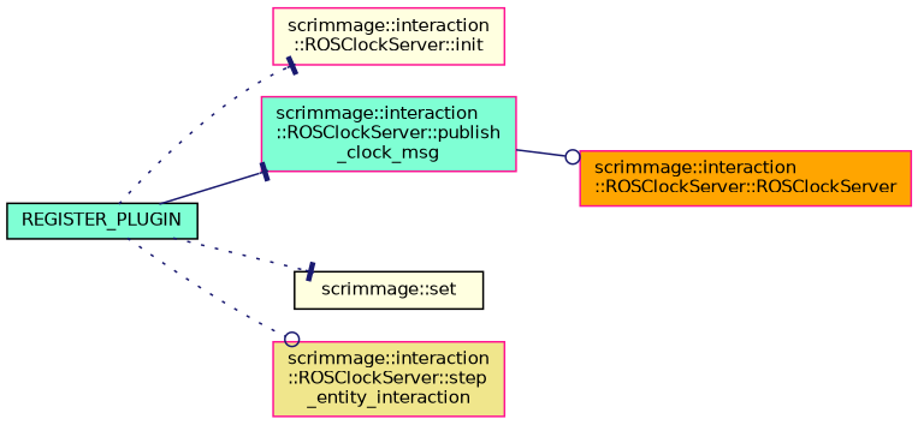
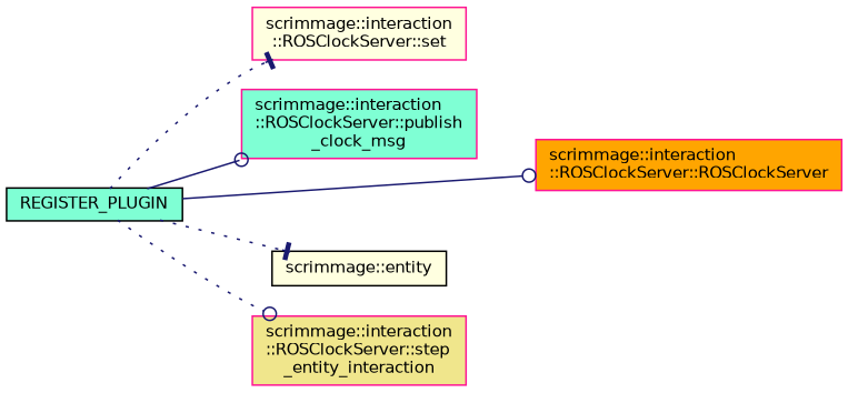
  digraph {
    rankdir=LR
    node [color=deeppink fillcolor=aquamarine fontname=Helvetica fontsize=10 shape=record style=filled]
    edge [arrowhead=tee color=midnightblue fontname=Helvetica fontsize=10 labelfontname=Helvetica labelfontsize=10 style=dotted]
    n1 [color=black fontcolor=black height=0.2 label=REGISTER_PLUGIN width=0.4]
-   n2 [fillcolor=lightyellow height=0.2 label="scrimmage::interaction\l::ROSClockServer::init" width=0.4]
+   n2 [fillcolor=lightyellow height=0.2 label="scrimmage::interaction\l::ROSClockServer::set" width=0.4]
    n3 [height=0.2 label="scrimmage::interaction\l::ROSClockServer::publish\l_clock_msg" width=0.4]
    n4 [fillcolor=orange height=0.2 label="scrimmage::interaction\l::ROSClockServer::ROSClockServer" width=0.4]
-   n5 [color=black fillcolor=lightyellow height=0.2 label="scrimmage::set" width=0.4]
+   n5 [color=black fillcolor=lightyellow height=0.2 label="scrimmage::entity" width=0.4]
    n6 [fillcolor=khaki height=0.2 label="scrimmage::interaction\l::ROSClockServer::step\l_entity_interaction" width=0.4]
    n1 -> n2
-   n1 -> n3 [style=solid]
-   n3 -> n4 [arrowhead=odot style=solid]
+   n1 -> n3 [arrowhead=odot style=solid]
+   n1 -> n4 [arrowhead=odot style=solid]
    n1 -> n5
    n1 -> n6 [arrowhead=odot]
  }
